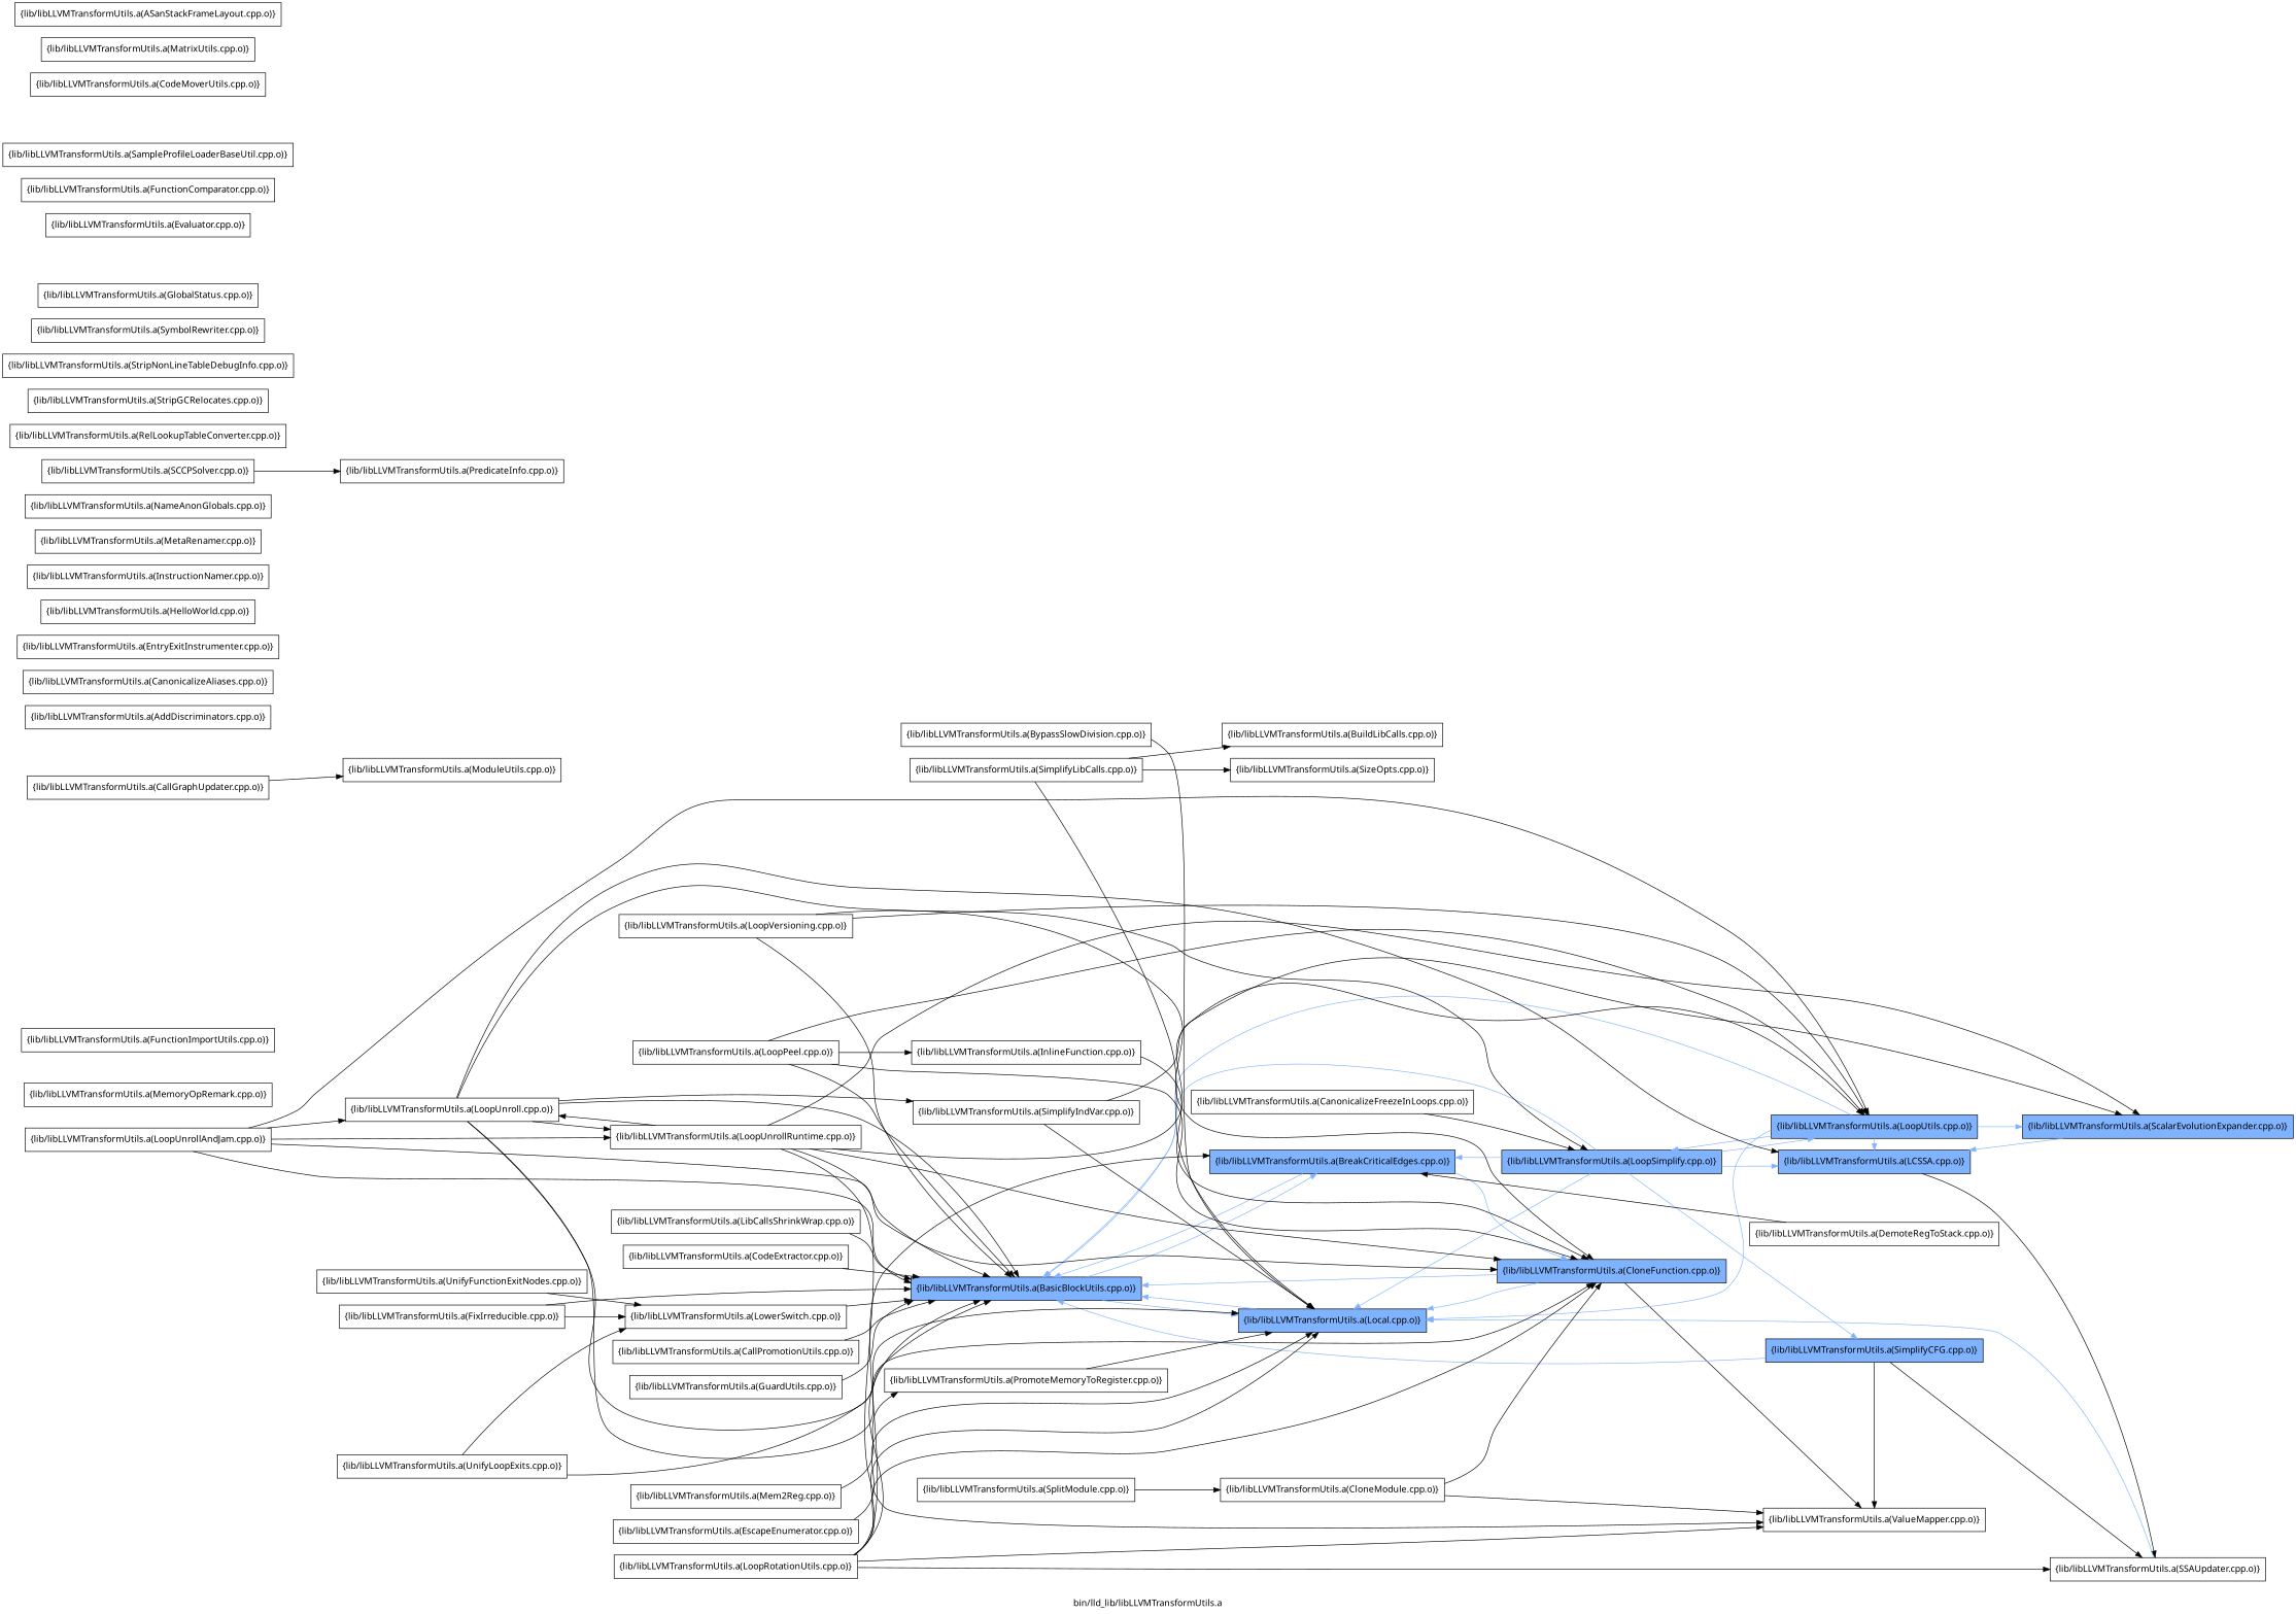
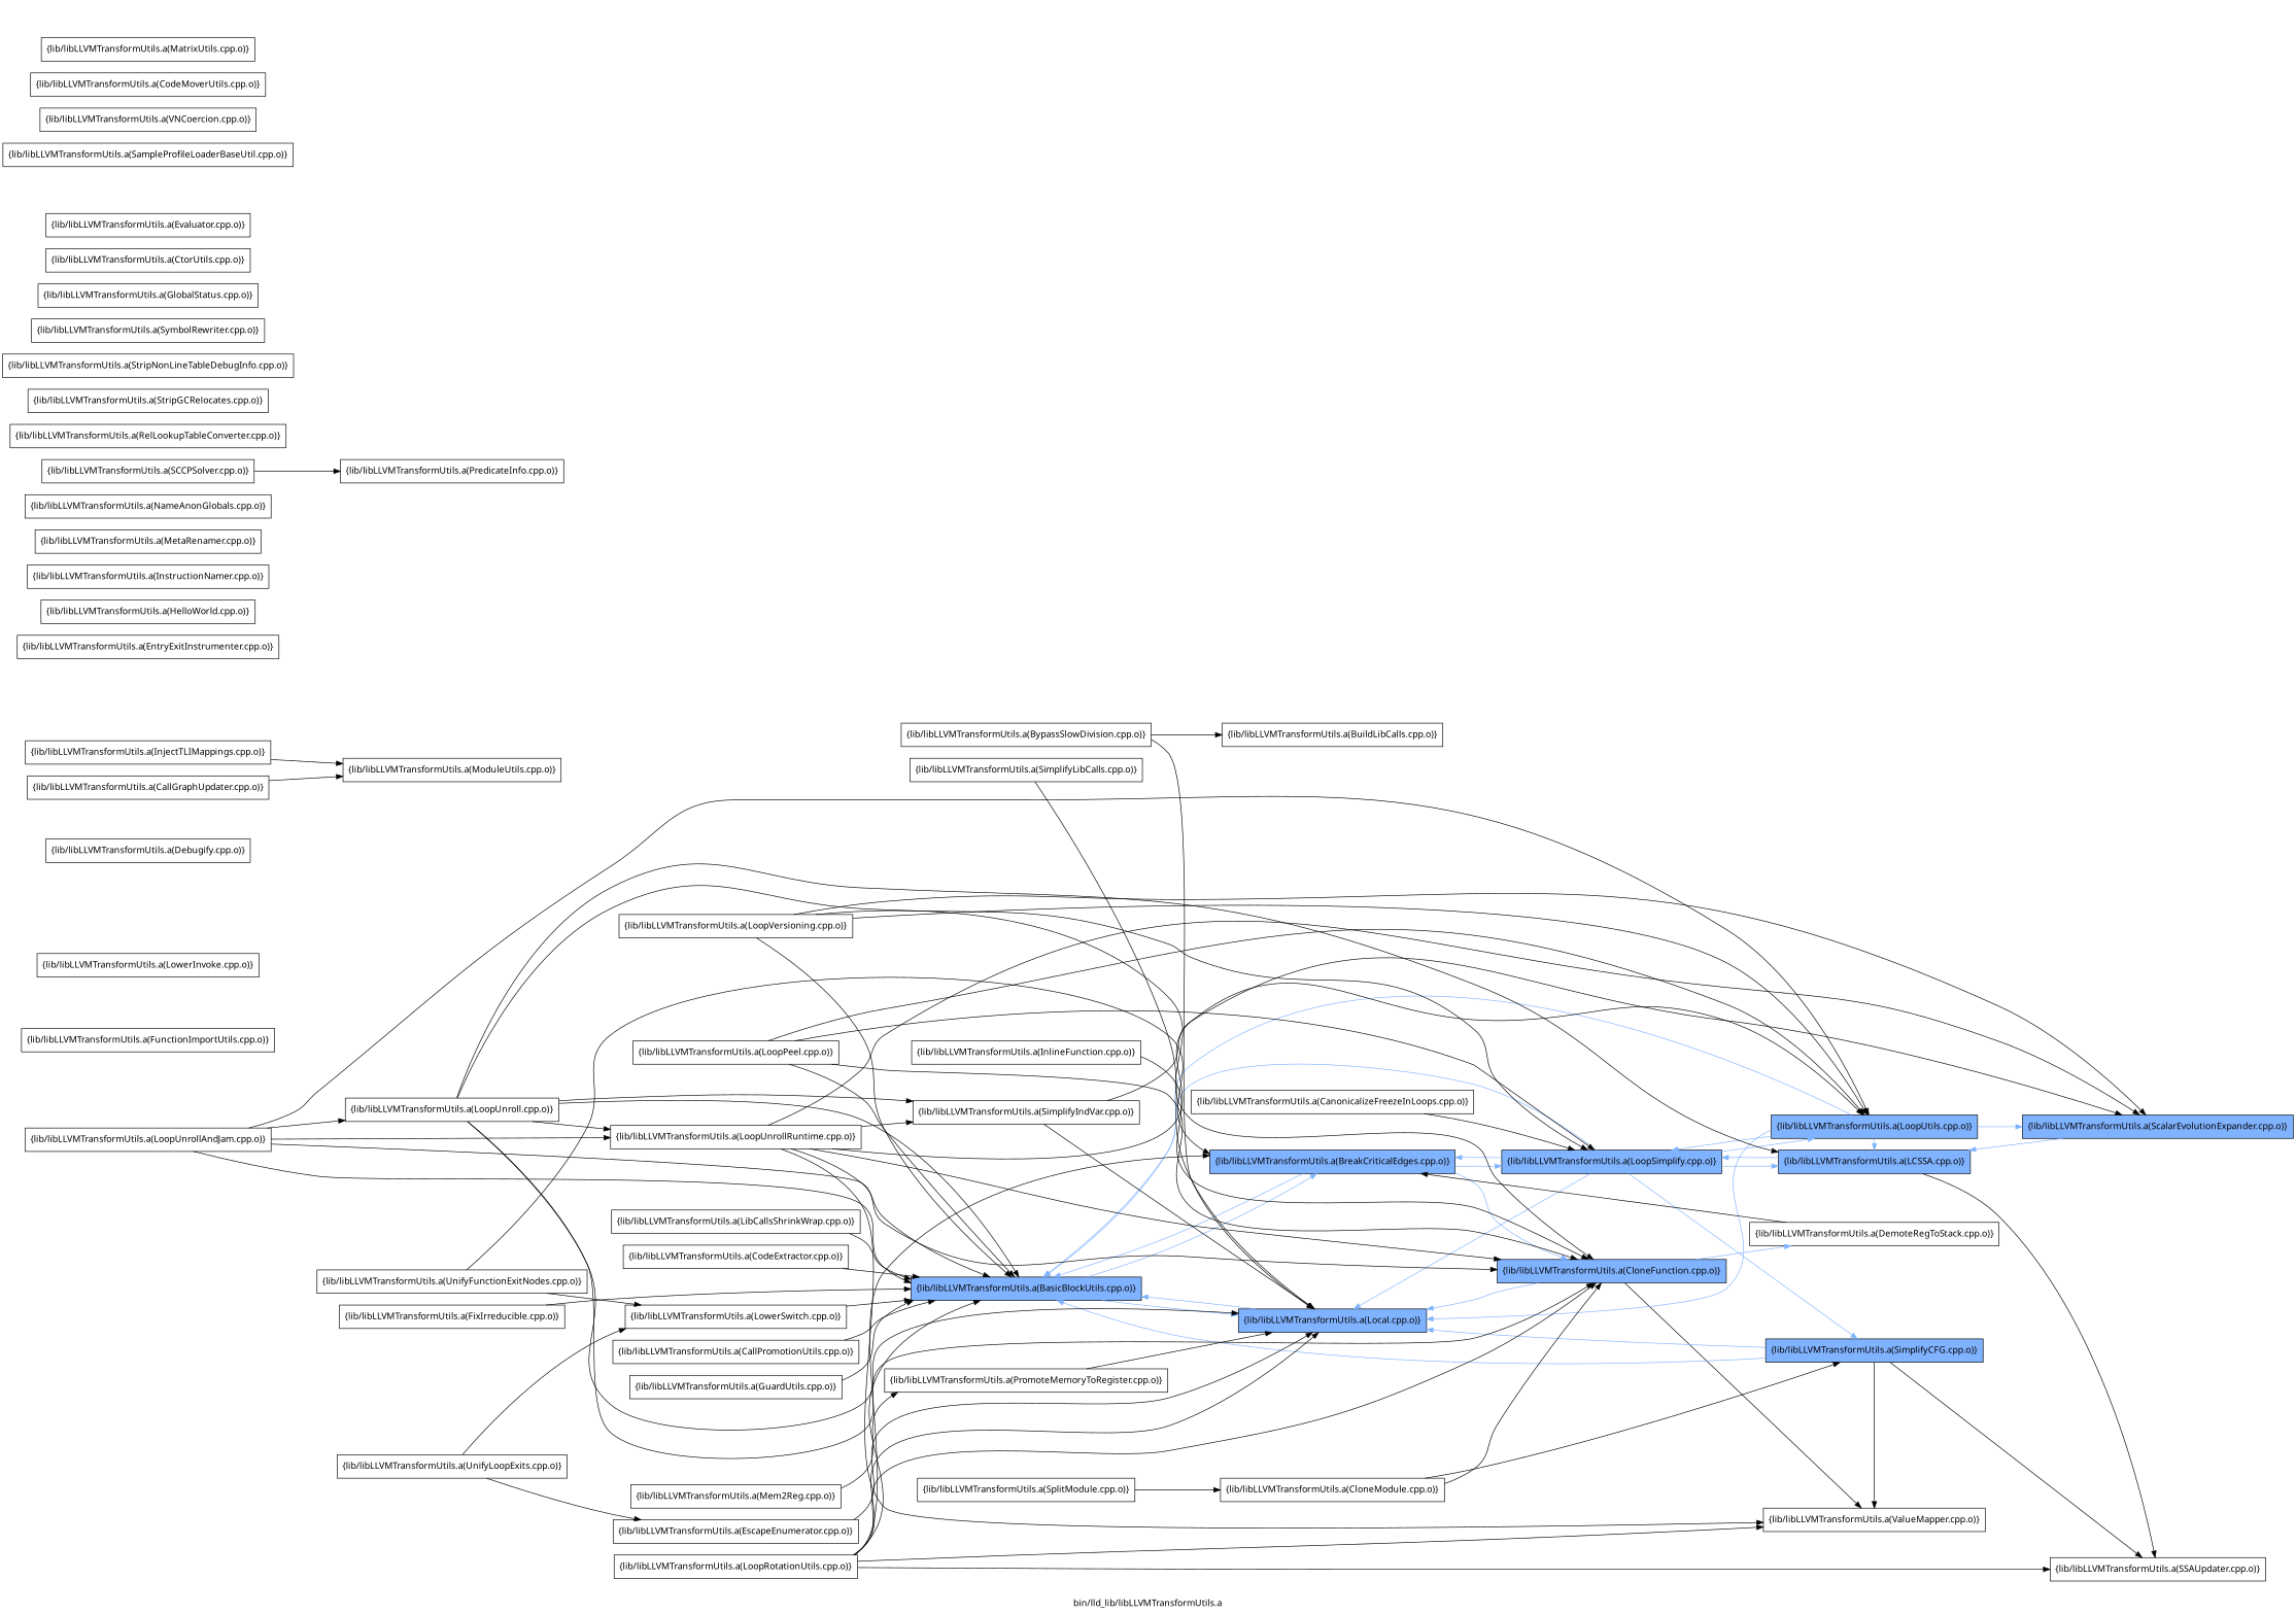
  digraph {
    fontname="Noto Sans"
    label="bin/lld_lib/libLLVMTransformUtils.a"
    rankdir=LR
    node [fontname="Noto Sans" group=0 shape=box]
    edge [fontname="Noto Sans"]
    n1 [fillcolor="0.600000 0.5 1" group=1 label="{lib/libLLVMTransformUtils.a(BasicBlockUtils.cpp.o)}" style=filled]
    n2 [fillcolor="0.600000 0.5 1" group=1 label="{lib/libLLVMTransformUtils.a(BreakCriticalEdges.cpp.o)}" style=filled]
    n3 [fillcolor="0.600000 0.5 1" group=1 label="{lib/libLLVMTransformUtils.a(Local.cpp.o)}" style=filled]
    n4 [fillcolor="0.600000 0.5 1" group=1 label="{lib/libLLVMTransformUtils.a(CloneFunction.cpp.o)}" style=filled]
    n5 [fillcolor="0.600000 0.5 1" group=1 label="{lib/libLLVMTransformUtils.a(LoopSimplify.cpp.o)}" style=filled]
    n6 [label="{lib/libLLVMTransformUtils.a(ValueMapper.cpp.o)}"]
    n7 [fillcolor="0.600000 0.5 1" group=1 label="{lib/libLLVMTransformUtils.a(LCSSA.cpp.o)}" style=filled]
    n8 [fillcolor="0.600000 0.5 1" group=1 label="{lib/libLLVMTransformUtils.a(LoopUtils.cpp.o)}" style=filled]
    n9 [fillcolor="0.600000 0.5 1" group=1 label="{lib/libLLVMTransformUtils.a(SimplifyCFG.cpp.o)}" style=filled]
    n10 [label="{lib/libLLVMTransformUtils.a(SSAUpdater.cpp.o)}"]
    n11 [fillcolor="0.600000 0.5 1" group=1 label="{lib/libLLVMTransformUtils.a(ScalarEvolutionExpander.cpp.o)}" style=filled]
-   n12 [label="{lib/libLLVMTransformUtils.a(MemoryOpRemark.cpp.o)}"]
-   n13 [label="{lib/libLLVMTransformUtils.a(SizeOpts.cpp.o)}"]
    n14 [label="{lib/libLLVMTransformUtils.a(FunctionImportUtils.cpp.o)}"]
    n15 [label="{lib/libLLVMTransformUtils.a(SplitModule.cpp.o)}"]
    n16 [label="{lib/libLLVMTransformUtils.a(CloneModule.cpp.o)}"]
    n17 [label="{lib/libLLVMTransformUtils.a(CanonicalizeFreezeInLoops.cpp.o)}"]
+   n18 [label="{lib/libLLVMTransformUtils.a(LowerInvoke.cpp.o)}"]
    n19 [label="{lib/libLLVMTransformUtils.a(BypassSlowDivision.cpp.o)}"]
    n20 [label="{lib/libLLVMTransformUtils.a(SimplifyLibCalls.cpp.o)}"]
    n21 [label="{lib/libLLVMTransformUtils.a(BuildLibCalls.cpp.o)}"]
+   n22 [label="{lib/libLLVMTransformUtils.a(Debugify.cpp.o)}"]
    n23 [label="{lib/libLLVMTransformUtils.a(InlineFunction.cpp.o)}"]
    n24 [label="{lib/libLLVMTransformUtils.a(DemoteRegToStack.cpp.o)}"]
    n25 [label="{lib/libLLVMTransformUtils.a(EscapeEnumerator.cpp.o)}"]
    n26 [label="{lib/libLLVMTransformUtils.a(ModuleUtils.cpp.o)}"]
-   n27 [label="{lib/libLLVMTransformUtils.a(AddDiscriminators.cpp.o)}"]
-   n28 [label="{lib/libLLVMTransformUtils.a(CanonicalizeAliases.cpp.o)}"]
    n29 [label="{lib/libLLVMTransformUtils.a(EntryExitInstrumenter.cpp.o)}"]
    n30 [label="{lib/libLLVMTransformUtils.a(FixIrreducible.cpp.o)}"]
    n31 [label="{lib/libLLVMTransformUtils.a(LowerSwitch.cpp.o)}"]
    n32 [label="{lib/libLLVMTransformUtils.a(HelloWorld.cpp.o)}"]
+   n33 [label="{lib/libLLVMTransformUtils.a(InjectTLIMappings.cpp.o)}"]
    n34 [label="{lib/libLLVMTransformUtils.a(InstructionNamer.cpp.o)}"]
    n35 [label="{lib/libLLVMTransformUtils.a(LibCallsShrinkWrap.cpp.o)}"]
    n36 [label="{lib/libLLVMTransformUtils.a(LoopVersioning.cpp.o)}"]
    n37 [label="{lib/libLLVMTransformUtils.a(Mem2Reg.cpp.o)}"]
    n38 [label="{lib/libLLVMTransformUtils.a(PromoteMemoryToRegister.cpp.o)}"]
    n39 [label="{lib/libLLVMTransformUtils.a(MetaRenamer.cpp.o)}"]
    n40 [label="{lib/libLLVMTransformUtils.a(NameAnonGlobals.cpp.o)}"]
    n41 [label="{lib/libLLVMTransformUtils.a(PredicateInfo.cpp.o)}"]
    n42 [label="{lib/libLLVMTransformUtils.a(RelLookupTableConverter.cpp.o)}"]
    n43 [label="{lib/libLLVMTransformUtils.a(StripGCRelocates.cpp.o)}"]
    n44 [label="{lib/libLLVMTransformUtils.a(StripNonLineTableDebugInfo.cpp.o)}"]
    n45 [label="{lib/libLLVMTransformUtils.a(SymbolRewriter.cpp.o)}"]
    n46 [label="{lib/libLLVMTransformUtils.a(UnifyFunctionExitNodes.cpp.o)}"]
    n47 [label="{lib/libLLVMTransformUtils.a(UnifyLoopExits.cpp.o)}"]
    n48 [label="{lib/libLLVMTransformUtils.a(CallGraphUpdater.cpp.o)}"]
    n49 [label="{lib/libLLVMTransformUtils.a(CodeExtractor.cpp.o)}"]
    n50 [label="{lib/libLLVMTransformUtils.a(GlobalStatus.cpp.o)}"]
+   n51 [label="{lib/libLLVMTransformUtils.a(CtorUtils.cpp.o)}"]
    n52 [label="{lib/libLLVMTransformUtils.a(Evaluator.cpp.o)}"]
    n53 [label="{lib/libLLVMTransformUtils.a(CallPromotionUtils.cpp.o)}"]
-   n54 [label="{lib/libLLVMTransformUtils.a(FunctionComparator.cpp.o)}"]
    n55 [label="{lib/libLLVMTransformUtils.a(SampleProfileLoaderBaseUtil.cpp.o)}"]
    n56 [label="{lib/libLLVMTransformUtils.a(GuardUtils.cpp.o)}"]
+   n57 [label="{lib/libLLVMTransformUtils.a(VNCoercion.cpp.o)}"]
    n58 [label="{lib/libLLVMTransformUtils.a(SimplifyIndVar.cpp.o)}"]
    n59 [label="{lib/libLLVMTransformUtils.a(CodeMoverUtils.cpp.o)}"]
    n60 [label="{lib/libLLVMTransformUtils.a(LoopPeel.cpp.o)}"]
    n61 [label="{lib/libLLVMTransformUtils.a(LoopRotationUtils.cpp.o)}"]
    n62 [label="{lib/libLLVMTransformUtils.a(LoopUnroll.cpp.o)}"]
    n63 [label="{lib/libLLVMTransformUtils.a(LoopUnrollRuntime.cpp.o)}"]
    n64 [label="{lib/libLLVMTransformUtils.a(LoopUnrollAndJam.cpp.o)}"]
    n65 [label="{lib/libLLVMTransformUtils.a(MatrixUtils.cpp.o)}"]
    n66 [label="{lib/libLLVMTransformUtils.a(SCCPSolver.cpp.o)}"]
-   n67 [label="{lib/libLLVMTransformUtils.a(ASanStackFrameLayout.cpp.o)}"]
    subgraph sub_1 {
      rank=same
      n1
    }
    subgraph sub_2 {
      rank=same
      n2
      n3
    }
    subgraph sub_3 {
      rank=same
      n4
      n5
    }
    subgraph sub_4 {
      rank=same
      n6
      n7
      n8
      n9
    }
    n1 -> n2 [color="0.600000 0.5 1"]
    n1 -> n3 [color="0.600000 0.5 1"]
    n2 -> n1 [color="0.600000 0.5 1"]
    n2 -> n4 [color="0.600000 0.5 1"]
+   n2 -> n5 [color="0.600000 0.5 1"]
    n3 -> n1 [color="0.600000 0.5 1"]
-   n4 -> n1 [color="0.600000 0.5 1"]
+   n4 -> n24 [color="0.600000 0.5 1"]
    n4 -> n3 [color="0.600000 0.5 1"]
    n4 -> n6
    n5 -> n1 [color="0.600000 0.5 1"]
    n5 -> n2 [color="0.600000 0.5 1"]
    n5 -> n3 [color="0.600000 0.5 1"]
    n5 -> n7 [color="0.600000 0.5 1"]
    n5 -> n8 [color="0.600000 0.5 1"]
    n5 -> n9 [color="0.600000 0.5 1"]
+   n7 -> n5 [color="0.600000 0.5 1"]
    n7 -> n10
    n8 -> n1 [color="0.600000 0.5 1"]
    n8 -> n3 [color="0.600000 0.5 1"]
    n8 -> n5 [color="0.600000 0.5 1"]
    n8 -> n7 [color="0.600000 0.5 1"]
    n8 -> n11 [color="0.600000 0.5 1"]
    n9 -> n1 [color="0.600000 0.5 1"]
-   n10 -> n3 [color="0.600000 0.5 1"]
+   n9 -> n3 [color="0.600000 0.5 1"]
    n9 -> n6
    n9 -> n10
    n11 -> n7 [color="0.600000 0.5 1"]
    n15 -> n16
    n16 -> n4
-   n16 -> n6
+   n16 -> n9
    n17 -> n5
    n19 -> n3
    n20 -> n3
-   n20 -> n13
-   n20 -> n21
+   n19 -> n21
    n23 -> n4
    n24 -> n2
    n25 -> n3
    n30 -> n1
-   n30 -> n31
    n31 -> n1
+   n33 -> n26
    n35 -> n1
    n36 -> n1
    n36 -> n4
    n36 -> n8
+   n36 -> n11
    n37 -> n38
    n38 -> n3
+   n46 -> n2
    n46 -> n31
-   n47 -> n1
+   n47 -> n25
    n47 -> n31
    n48 -> n26
    n49 -> n1
    n53 -> n1
    n56 -> n1
    n58 -> n3
    n58 -> n11
    n60 -> n1
    n60 -> n4
-   n60 -> n23
+   n60 -> n5
    n60 -> n8
    n61 -> n1
    n61 -> n2
    n61 -> n3
    n61 -> n4
    n61 -> n6
    n61 -> n10
    n62 -> n1
    n62 -> n3
    n62 -> n4
    n62 -> n5
    n62 -> n7
    n62 -> n58
    n62 -> n63
    n63 -> n1
    n63 -> n4
    n63 -> n6
    n63 -> n8
    n63 -> n11
-   n63 -> n62
+   n63 -> n58
    n64 -> n1
    n64 -> n4
    n64 -> n8
    n64 -> n62
    n64 -> n63
    n66 -> n41
  }
